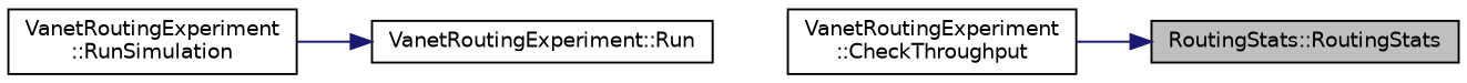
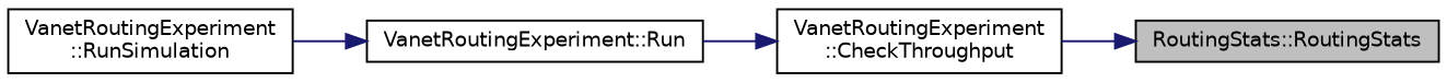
  digraph {
    rankdir=RL
    node [color=black fillcolor=white fontname=Helvetica fontsize=10 shape=record style=filled]
    edge [color=midnightblue dir=back fontname=Helvetica fontsize=10 labelfontname=Helvetica labelfontsize=10 style=solid]
    n1 [fillcolor=grey75 fontcolor=black height=0.2 label="RoutingStats::RoutingStats" width=0.4]
    n2 [height=0.2 label="VanetRoutingExperiment\l::CheckThroughput" width=0.4]
    n3 [height=0.2 label="VanetRoutingExperiment::Run" width=0.4]
    n4 [height=0.2 label="VanetRoutingExperiment\l::RunSimulation" width=0.4]
    n1 -> n2
+   n2 -> n3
    n3 -> n4
  }
